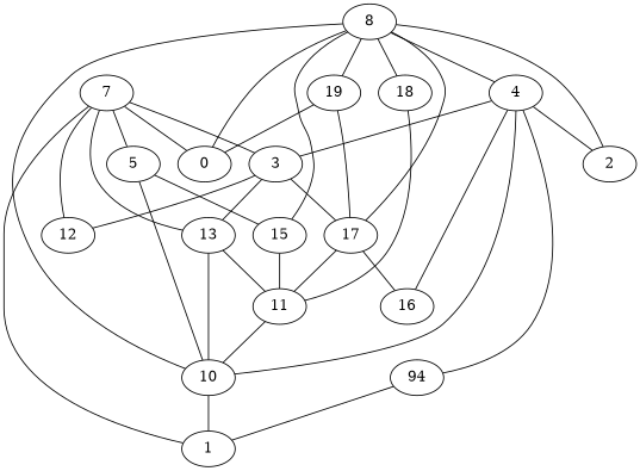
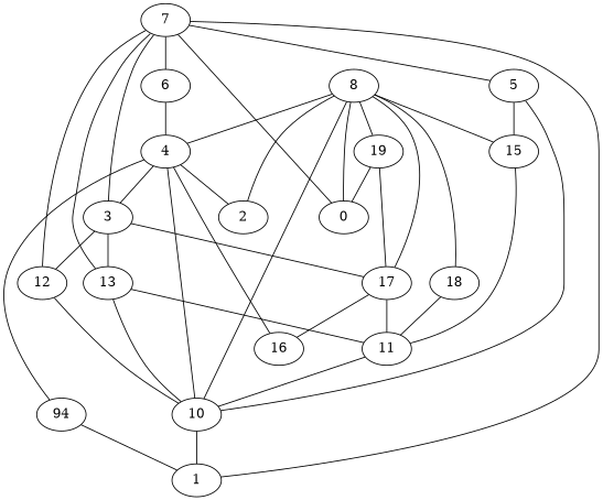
  digraph {
    edge [color=black dir=none]
    15
    11
    10
    13
    1
    5
    12
    4
    n9 [label=94]
    3
    16
    2
    17
    7
    0
+   6
    19
    8
    18
    subgraph sub_1 {
      15
      11
      10
      13
      1
      5
      12
      4
      n9
      3
      16
      2
      17
      7
      0
+     6
      19
      8
      18
    }
    15 -> 11
    11 -> 10
    10 -> 1
    13 -> 11
    13 -> 10
    5 -> 15
    5 -> 10
+   12 -> 10
    4 -> 10
    4 -> n9
    4 -> 3
    4 -> 16
    4 -> 2
    n9 -> 1
    3 -> 13
    3 -> 12
    3 -> 17
    17 -> 11
    17 -> 16
    7 -> 13
    7 -> 1
    7 -> 5
    7 -> 12
    7 -> 3
    7 -> 0
+   7 -> 6
+   6 -> 4
    19 -> 17
    19 -> 0
    8 -> 15
    8 -> 10
    8 -> 4
    8 -> 2
    8 -> 17
    8 -> 0
    8 -> 19
    8 -> 18
    18 -> 11
  }
